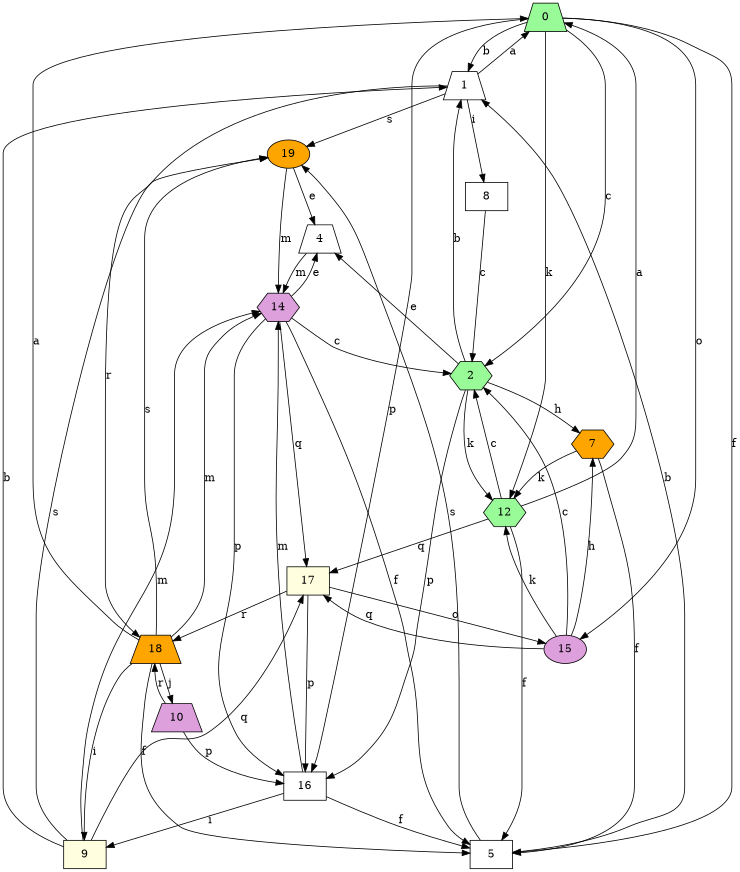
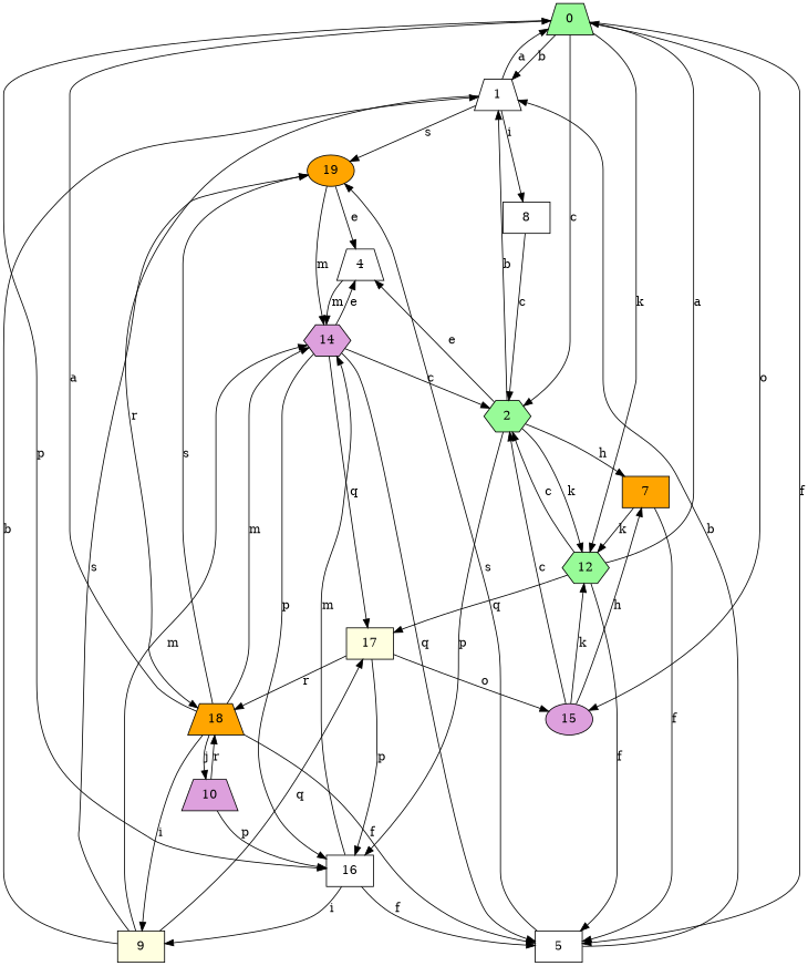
  strict digraph {
    node [fillcolor=white shape=box style=filled]
    0 [fillcolor=palegreen shape=trapezium]
    1 [shape=trapezium]
    2 [fillcolor=palegreen shape=hexagon]
    5
    12 [fillcolor=palegreen shape=hexagon]
    15 [fillcolor=plum shape=ellipse]
    16
    8
    18 [fillcolor=orange shape=trapezium]
    19 [fillcolor=orange shape=ellipse]
    4 [shape=trapezium]
-   7 [fillcolor=orange shape=hexagon]
+   7 [fillcolor=orange]
    17 [fillcolor=lightyellow]
    14 [fillcolor=plum shape=hexagon]
    9 [fillcolor=lightyellow]
    10 [fillcolor=plum shape=trapezium]
    0 -> 1 [label=b]
    0 -> 2 [label=c]
    0 -> 5 [label=f]
    0 -> 12 [label=k]
    0 -> 15 [label=o]
    0 -> 16 [label=p]
    1 -> 0 [label=a]
    1 -> 8 [label=i]
    1 -> 18 [label=r]
    1 -> 19 [label=s]
    2 -> 1 [label=b]
    2 -> 12 [label=k]
    2 -> 16 [label=p]
    2 -> 4 [label=e]
    2 -> 7 [label=h]
    5 -> 1 [label=b]
    5 -> 19 [label=s]
    12 -> 0 [label=a]
    12 -> 2 [label=c]
    12 -> 5 [label=f]
    12 -> 17 [label=q]
    15 -> 2 [label=c]
    15 -> 12 [label=k]
    15 -> 7 [label=h]
-   15 -> 17 [label=q]
    16 -> 5 [label=f]
    16 -> 14 [label=m]
    16 -> 9 [label=i]
    8 -> 2 [label=c]
    18 -> 0 [label=a]
    18 -> 5 [label=f]
    18 -> 19 [label=s]
    18 -> 14 [label=m]
    18 -> 9 [label=i]
    18 -> 10 [label=j]
    19 -> 4 [label=e]
    19 -> 14 [label=m]
    4 -> 14 [label=m]
    7 -> 5 [label=f]
    7 -> 12 [label=k]
    17 -> 15 [label=o]
    17 -> 16 [label=p]
    17 -> 18 [label=r]
    14 -> 2 [label=c]
-   14 -> 5 [label=f]
+   14 -> 5 [label=q]
    14 -> 16 [label=p]
    14 -> 4 [label=e]
    14 -> 17 [label=q]
    9 -> 1 [label=b]
    9 -> 19 [label=s]
    9 -> 17 [label=q]
    9 -> 14 [label=m]
    10 -> 16 [label=p]
    10 -> 18 [label=r]
  }
